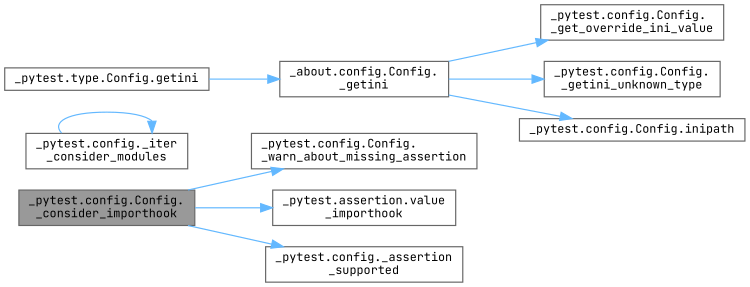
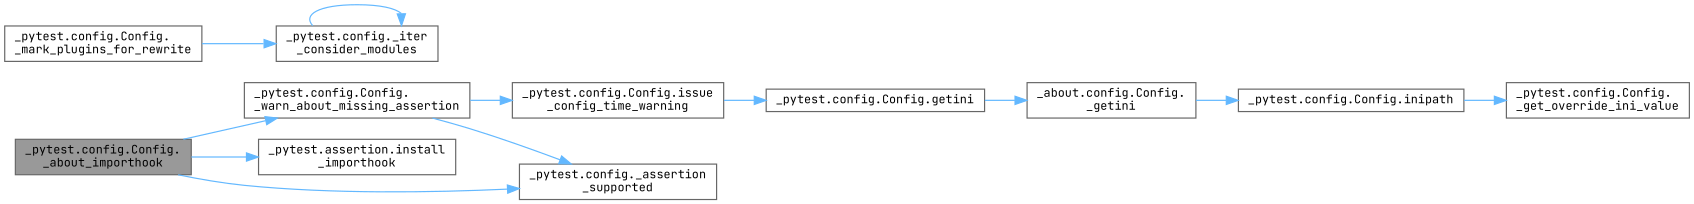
  digraph {
    fontname="JetBrains Mono"
    rankdir=LR
    node [color=grey40 fillcolor=white fontname="JetBrains Mono" fontsize=10 shape=box style=filled]
    edge [color=steelblue1 fontname="JetBrains Mono" fontsize=10 labelfontname=Helvetica labelfontsize=10 style=solid]
-   n1 [color=gray40 fillcolor=grey60 fontcolor=black height=0.2 label="_pytest.config.Config.\l_consider_importhook" width=0.4]
+   n1 [color=gray40 fillcolor=grey60 fontcolor=black height=0.2 label="_pytest.config.Config.\l_about_importhook" width=0.4]
    n2 [height=0.2 label="_pytest.config.Config.\l_warn_about_missing_assertion" width=0.4]
-   n3 [height=0.2 label="_pytest.assertion.value\l_importhook" width=0.4]
+   n3 [height=0.2 label="_pytest.assertion.install\l_importhook" width=0.4]
    n4 [height=0.2 label="_pytest.config._assertion\l_supported" width=0.4]
+   n5 [height=0.2 label="_pytest.config.Config.\l_mark_plugins_for_rewrite" width=0.4]
    n6 [height=0.2 label="_pytest.config._iter\l_consider_modules" width=0.4]
-   n8 [height=0.2 label="_pytest.type.Config.getini" width=0.4]
+   n7 [height=0.2 label="_pytest.config.Config.issue\l_config_time_warning" width=0.4]
+   n8 [height=0.2 label="_pytest.config.Config.getini" width=0.4]
    n9 [height=0.2 label="_about.config.Config.\l_getini" width=0.4]
    n10 [height=0.2 label="_pytest.config.Config.\l_get_override_ini_value" width=0.4]
-   n11 [height=0.2 label="_pytest.config.Config.\l_getini_unknown_type" width=0.4]
    n12 [height=0.2 label="_pytest.config.Config.inipath" width=0.4]
    n1 -> n2
    n1 -> n3
    n1 -> n4
+   n2 -> n4
+   n2 -> n7
+   n5 -> n6
    n6 -> n6
+   n7 -> n8
    n8 -> n9
-   n9 -> n10
-   n9 -> n11
+   n12 -> n10
    n9 -> n12
  }
